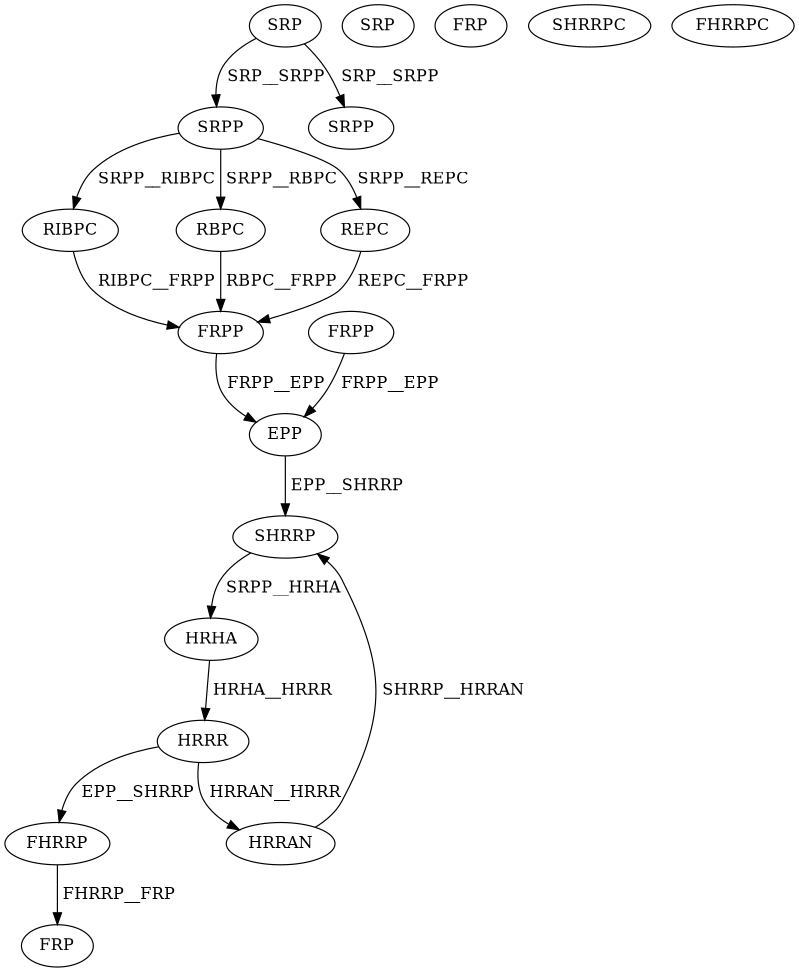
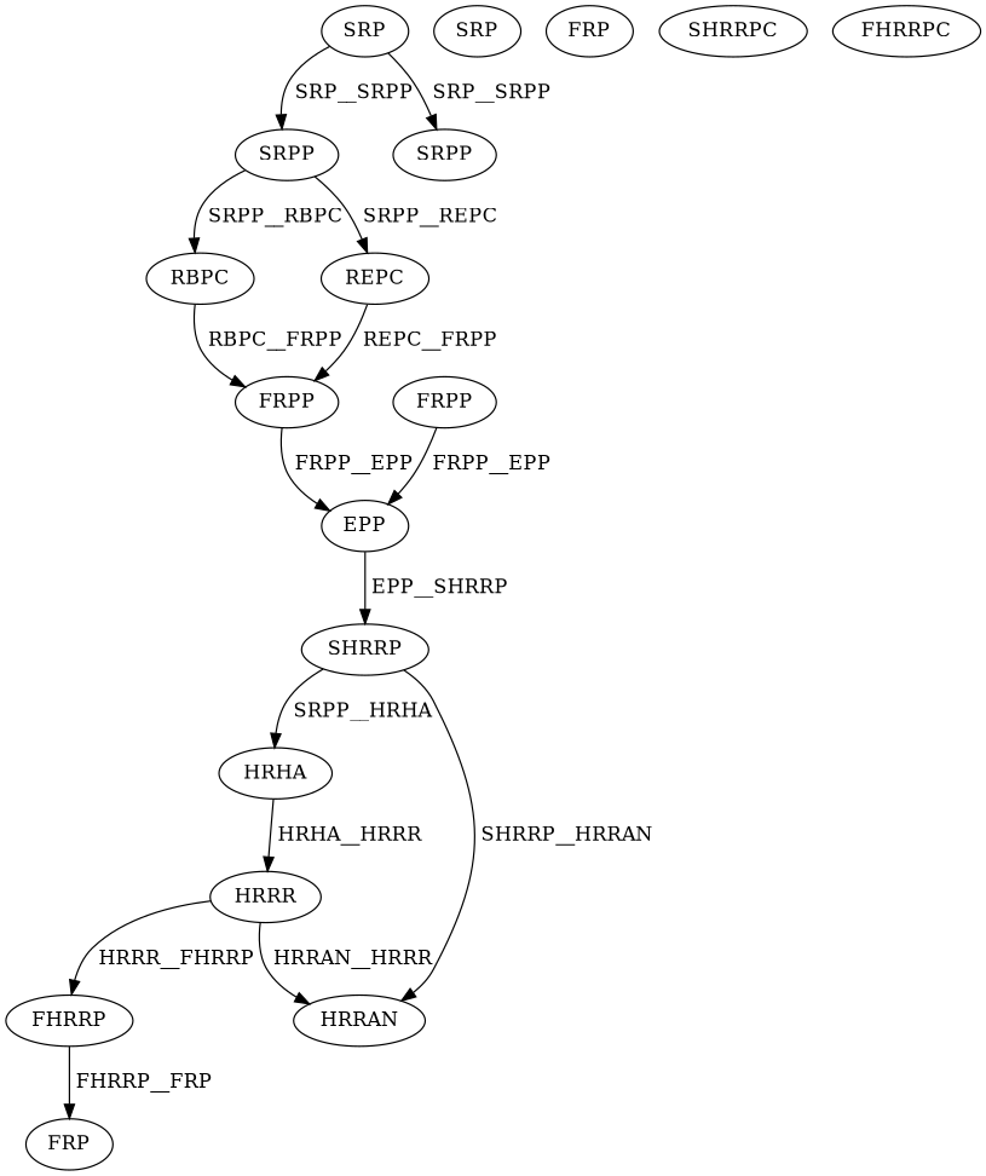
  digraph {
    node [color=black fontcolor=black]
    edge [color=black fontcolor=black]
    n1 [label=SRP]
    n2 [label=SRPP]
    n3 [label=SRPP]
-   n4 [label=RIBPC]
    n5 [label=RBPC]
    n6 [label=REPC]
    n7 [label=FRPP]
    n8 [label=FRPP]
    n9 [label=EPP]
    n10 [label=SHRRP]
    n11 [label=HRHA]
    n12 [label=HRRAN]
    n13 [label=HRRR]
    n14 [label=SRP]
    n15 [label=FRP]
    n16 [label=SHRRPC]
    n17 [label=FHRRP]
    n18 [label=FHRRPC]
    n19 [label=FRP]
    n1 -> n2 [label=" SRP__SRPP"]
    n1 -> n3 [label=" SRP__SRPP"]
-   n2 -> n4 [label=" SRPP__RIBPC"]
    n2 -> n5 [label=" SRPP__RBPC"]
    n2 -> n6 [label=" SRPP__REPC"]
-   n4 -> n7 [label=" RIBPC__FRPP"]
    n5 -> n7 [label=" RBPC__FRPP"]
    n6 -> n7 [label=" REPC__FRPP"]
    n7 -> n9 [label=" FRPP__EPP"]
    n8 -> n9 [label=" FRPP__EPP"]
    n9 -> n10 [label=" EPP__SHRRP"]
    n10 -> n11 [label=" SRPP__HRHA"]
-   n12 -> n10 [label=" SHRRP__HRRAN"]
+   n10 -> n12 [label=" SHRRP__HRRAN"]
    n11 -> n13 [label=" HRHA__HRRR"]
    n13 -> n12 [label=" HRRAN__HRRR"]
-   n13 -> n17 [label=" EPP__SHRRP"]
+   n13 -> n17 [label=" HRRR__FHRRP"]
    n17 -> n19 [label=" FHRRP__FRP"]
  }
